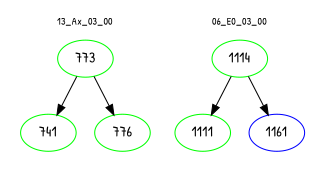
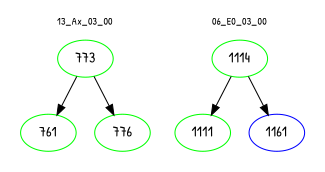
  digraph {
    fontname="Patrick Hand"
    node [color=green fontname="Patrick Hand"]
    edge [color=black fontname="Patrick Hand"]
    n1 [label=773]
-   n2 [label=741]
+   n2 [label=761]
    n3 [label=776]
    n4 [label=1114]
    n5 [label=1111]
    n6 [color=blue label=1161]
    subgraph cluster_1 {
      color=white
      fontsize=10
      label="13_Ax_03_00"
      n1
      n2
      n3
    }
    subgraph cluster_2 {
      color=white
      fontsize=10
      label="06_E0_03_00"
      n4
      n5
      n6
    }
    n1 -> n2
    n1 -> n3
    n4 -> n5
    n4 -> n6
  }
